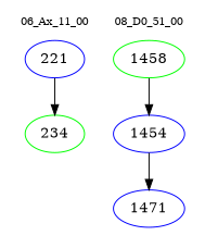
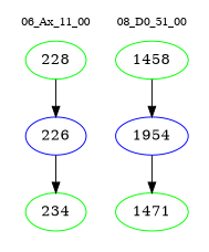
  digraph {
    node [color=green]
    edge [color=black]
-   n2 [color=blue label=221]
+   n1 [label=228]
+   n2 [color=blue label=226]
    n3 [label=234]
    n4 [label=1458]
-   n5 [color=blue label=1454]
-   n6 [color=blue label=1471]
+   n5 [color=blue label=1954]
+   n6 [label=1471]
    subgraph cluster_1 {
      color=white
      fontsize=10
      label="06_Ax_11_00"
+     n1
      n2
      n3
    }
    subgraph cluster_2 {
      color=white
      fontsize=10
      label="08_D0_51_00"
      n4
      n5
      n6
    }
+   n1 -> n2
    n2 -> n3
    n4 -> n5
    n5 -> n6
  }
